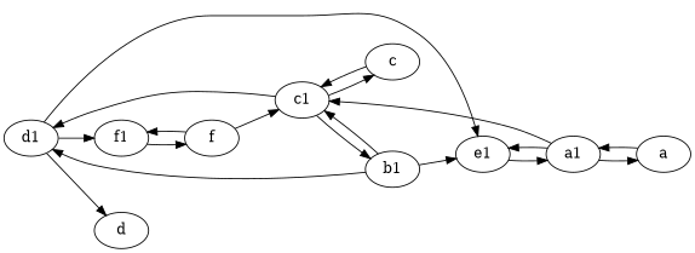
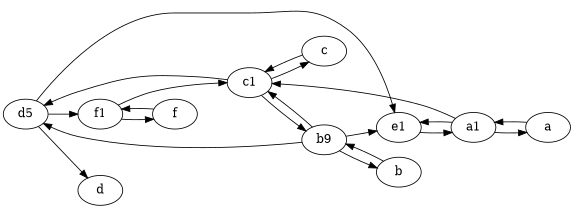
  digraph {
    rankdir=LR
-   d1
+   d1 [label=d5]
    f1
    d
    e1
    c1
    f
    a1
    c
-   b1
+   b1 [label=b9]
    a
+   b
    d1 -> f1
    d1 -> d
    d1 -> e1
-   f -> c1
+   f1 -> c1
    f1 -> f
    e1 -> a1
    c1 -> d1
    c1 -> c
    c1 -> b1
    f -> f1
    a1 -> e1
    a1 -> c1
    a1 -> a
    c -> c1
    b1 -> d1
    b1 -> e1
    b1 -> c1
+   b1 -> b
    a -> a1
+   b -> b1
  }
